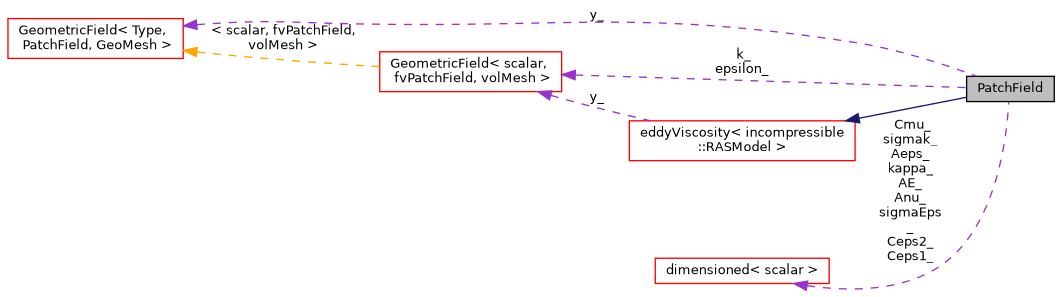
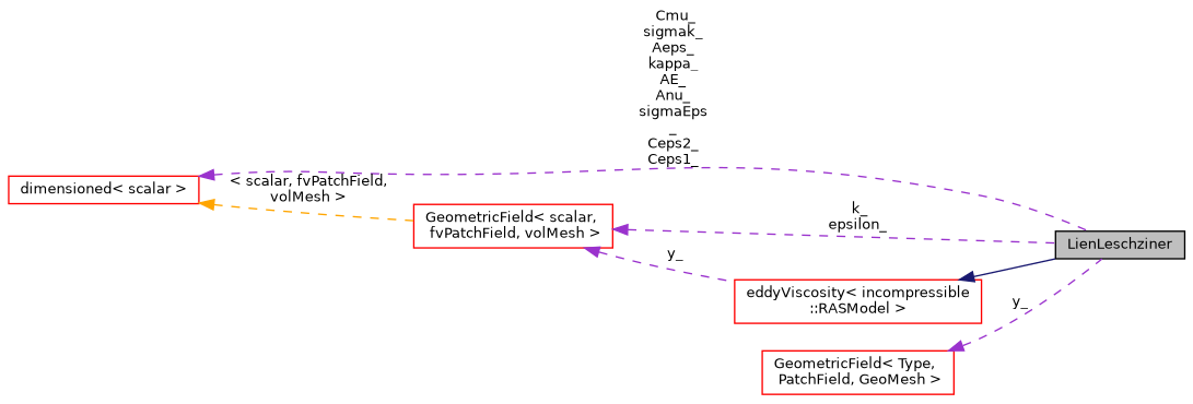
  digraph {
    rankdir=LR
    node [color=red fontname=Helvetica fontsize=10 shape=record]
    edge [color=darkorchid3 dir=back fontname=Helvetica fontsize=10 labelfontname=Helvetica labelfontsize=10 style=dashed]
-   n1 [color=black fillcolor=grey75 fontcolor=black height=0.2 label=PatchField style=filled width=0.4]
+   n1 [color=black fillcolor=grey75 fontcolor=black height=0.2 label=LienLeschziner style=filled width=0.4]
    n2 [height=0.2 label="eddyViscosity\< incompressible\l::RASModel \>" width=0.4]
    n3 [height=0.2 label="GeometricField\< scalar,\l fvPatchField, volMesh \>" width=0.4]
    n4 [height=0.2 label="GeometricField\< Type,\l PatchField, GeoMesh \>" width=0.4]
    n5 [height=0.2 label="dimensioned\< scalar \>" width=0.4]
    n2 -> n1 [color=midnightblue style=solid]
    n3 -> n1 [label=" k_\nepsilon_"]
    n3 -> n2 [label=" y_"]
    n4 -> n1 [label=" y_"]
-   n4 -> n3 [color=orange label=" \< scalar, fvPatchField,\l volMesh \>"]
+   n5 -> n3 [color=orange label=" \< scalar, fvPatchField,\l volMesh \>"]
    n5 -> n1 [label=" Cmu_\nsigmak_\nAeps_\nkappa_\nAE_\nAnu_\nsigmaEps\l_\nCeps2_\nCeps1_"]
  }
